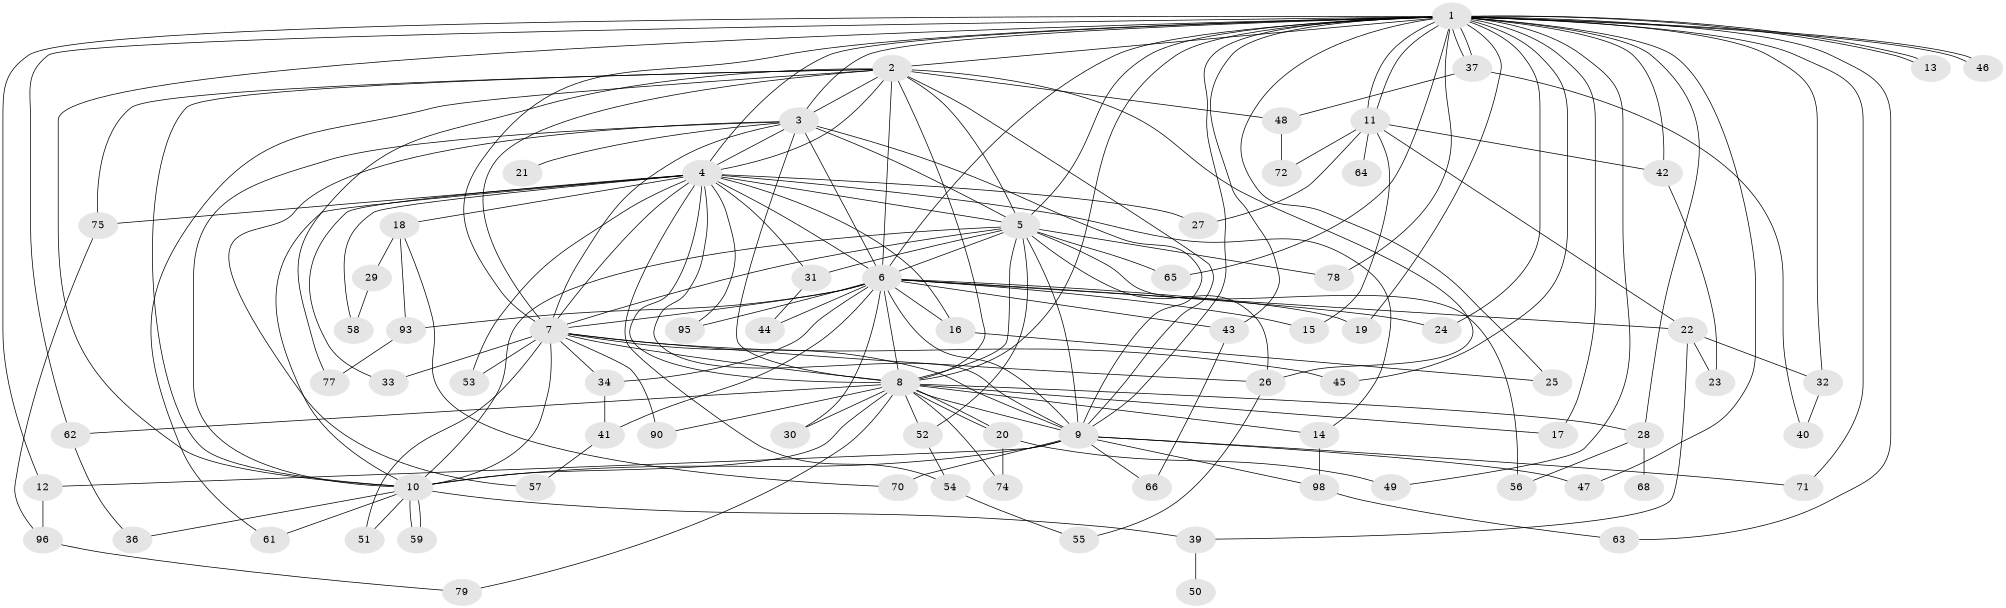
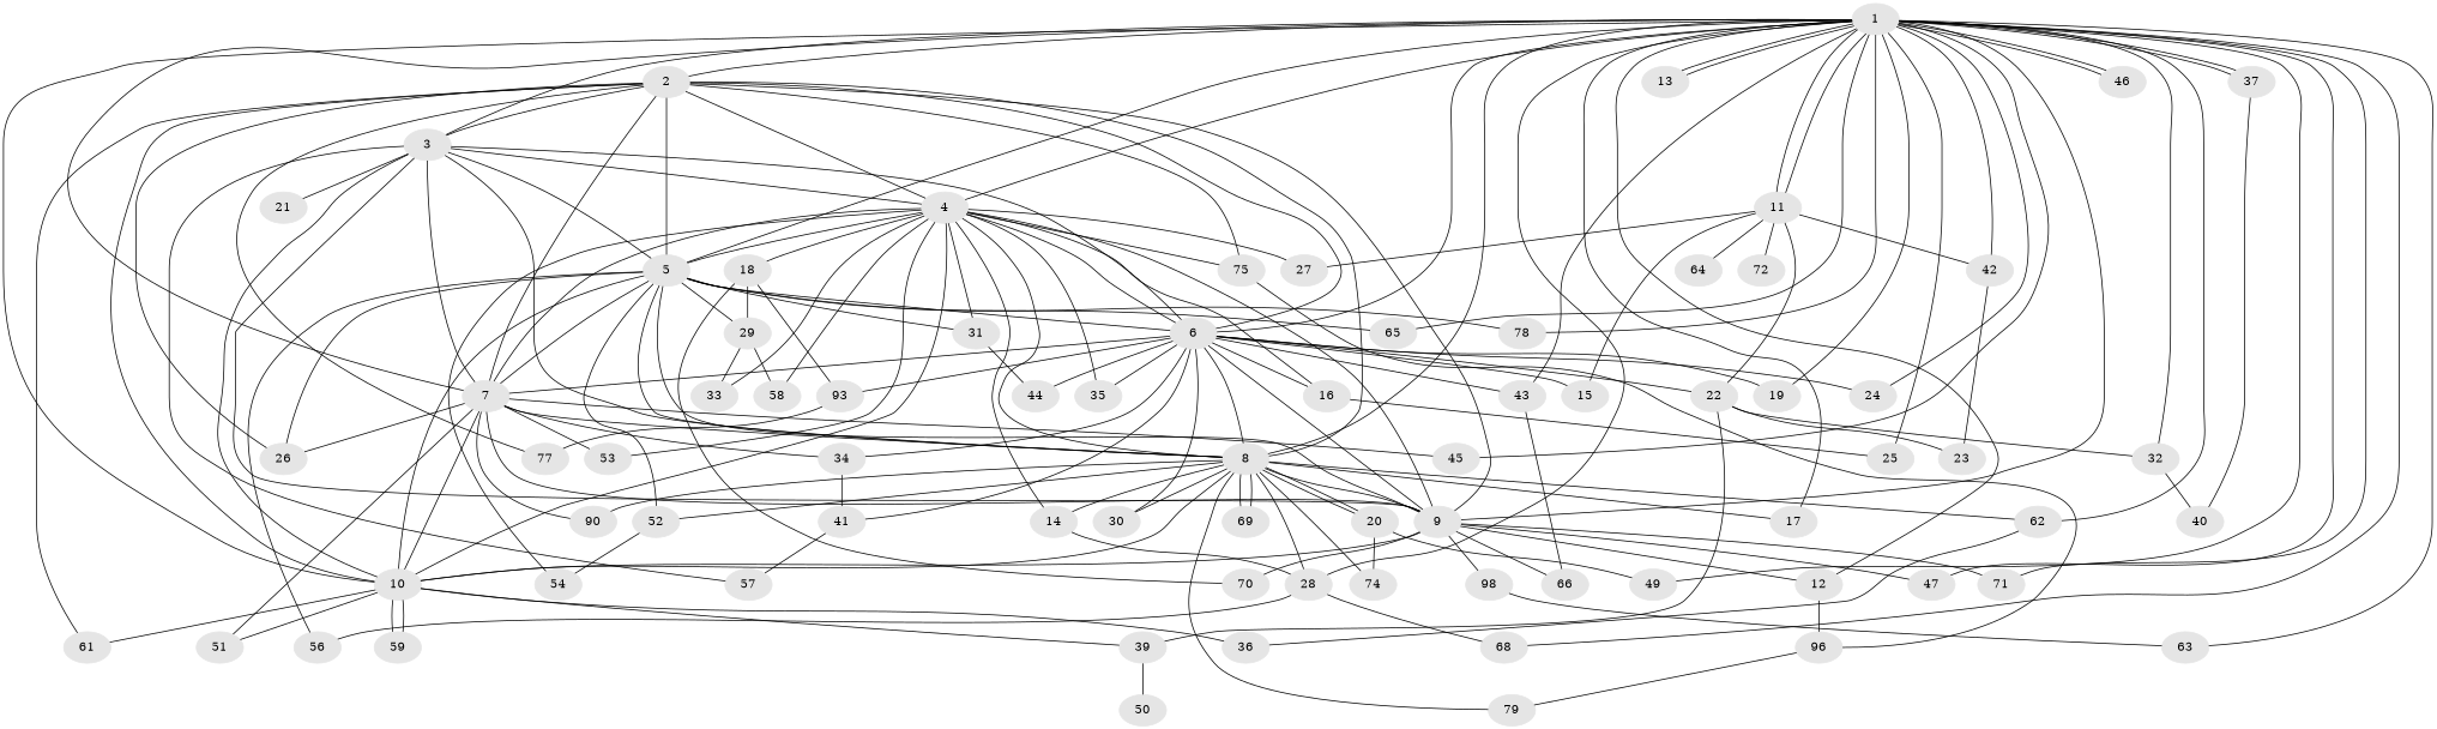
  graph {
    node [color=gray90 style=filled]
    1
    2
    3
    4
    5
    6
    7
    8
    9
    10
    11
    12
    13
    17
    19
    24
    25
    28
    32
    37
    42
    43
    45
    46
    47
    49
    62
    63
    65
    68
    71
    78
    26
-   48
    61
    75
    77
    21
    57
    18
    14
    16
    27
    31
    33
-   35 [label=95]
+   35
    53
    54
    58
    29
    52
    56
    15
    22
    30
    34
    41
    44
    n59 [label=93]
    51
    n61 [label=90]
    20
+   69
    74
    79
    n66 [label=98]
    66
    70
    36
    39
    59
    64
    72
    n74 [label=96]
    40
    23
-   55
    50
    1 -- 2
    1 -- 3
    1 -- 4
    1 -- 5
    1 -- 6
    1 -- 7
    1 -- 8
    1 -- 9
    1 -- 10
    1 -- 11
    1 -- 11
    1 -- 12
    1 -- 13
    1 -- 13
    1 -- 17
    1 -- 19
    1 -- 24
    1 -- 25
    1 -- 28
    1 -- 32
    1 -- 37
    1 -- 37
    1 -- 42
    1 -- 43
    1 -- 45
    1 -- 46
    1 -- 46
    1 -- 47
    1 -- 49
    1 -- 62
    1 -- 63
    1 -- 65
+   1 -- 68
    1 -- 71
    1 -- 78
    2 -- 3
    2 -- 4
    2 -- 5
    2 -- 6
    2 -- 7
    2 -- 8
    2 -- 9
    2 -- 10
    2 -- 26
-   2 -- 48
    2 -- 61
    2 -- 75
    2 -- 77
    3 -- 4
    3 -- 5
    3 -- 6
    3 -- 7
    3 -- 8
    3 -- 9
    3 -- 10
    3 -- 21
    3 -- 57
    4 -- 5
    4 -- 6
    4 -- 7
    4 -- 8
    4 -- 9
    4 -- 10
    4 -- 75
    4 -- 18
    4 -- 14
    4 -- 16
    4 -- 27
    4 -- 31
    4 -- 33
    4 -- 35
    4 -- 53
    4 -- 54
    4 -- 58
    5 -- 6
    5 -- 7
    5 -- 8
    5 -- 9
    5 -- 10
    5 -- 65
    5 -- 78
    5 -- 26
    5 -- 31
+   5 -- 29
    5 -- 52
    5 -- 56
    6 -- 7
    6 -- 8
    6 -- 9
    6 -- 19
    6 -- 24
    6 -- 43
    6 -- 16
    6 -- 35
    6 -- 15
    6 -- 22
    6 -- 30
    6 -- 34
    6 -- 41
    6 -- 44
    6 -- n59
    7 -- 8
    7 -- 9
    7 -- 10
    7 -- 45
    7 -- 26
-   7 -- 33
+   29 -- 33
    7 -- 53
    7 -- 34
    7 -- 51
    7 -- n61
    8 -- 9
    8 -- 10
    8 -- 17
    8 -- 28
    8 -- 62
    8 -- 14
    8 -- 52
    8 -- 30
    8 -- n61
    8 -- 20
    8 -- 20
+   8 -- 69
+   8 -- 69
    8 -- 74
    8 -- 79
    9 -- 10
    9 -- 12
    9 -- 47
    9 -- 71
    9 -- n66
    9 -- 66
    9 -- 70
    10 -- 61
    10 -- 51
    10 -- 36
    10 -- 39
    10 -- 59
    10 -- 59
    11 -- 42
    11 -- 27
    11 -- 15
    11 -- 22
    11 -- 64
    11 -- 72
    12 -- n74
    28 -- 68
    28 -- 56
    32 -- 40
-   37 -- 48
    37 -- 40
    42 -- 23
    43 -- 66
    62 -- 36
-   26 -- 55
-   48 -- 72
    75 -- n74
    18 -- 29
    18 -- n59
    18 -- 70
-   14 -- n66
+   14 -- 28
    16 -- 25
    31 -- 44
-   54 -- 55
    29 -- 58
    52 -- 54
    22 -- 32
    22 -- 39
    22 -- 23
    34 -- 41
    41 -- 57
    n59 -- 77
    20 -- 49
    20 -- 74
    n66 -- 63
    39 -- 50
    n74 -- 79
  }
